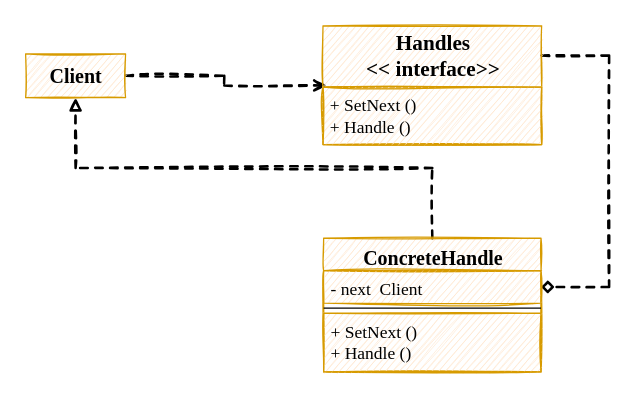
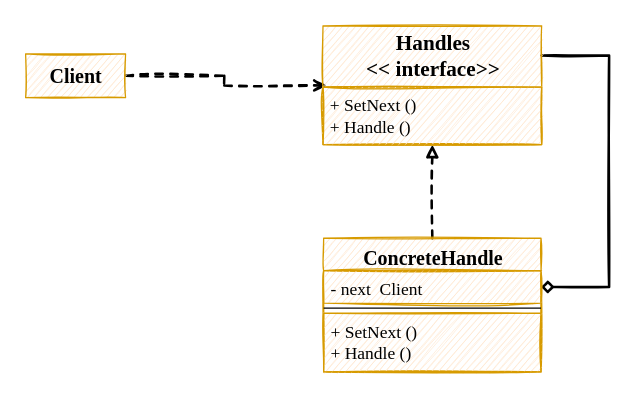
  <mxCell id="0" />
  <mxCell id="1" parent="0" />
  <mxCell id="2" style="edgeStyle=orthogonalEdgeStyle;rounded=0;sketch=1;orthogonalLoop=1;jettySize=auto;html=1;exitX=1;exitY=0.5;exitDx=0;exitDy=0;entryX=0.018;entryY=-0.029;entryDx=0;entryDy=0;entryPerimeter=0;startSize=26;fontFamily=Comic Sans MS;fontSize=16;jumpSize=6;strokeWidth=2;dashed=1;endArrow=open;endFill=0;" edge="1" parent="1" source="3" target="6"><mxGeometry relative="1" as="geometry" /></mxCell>
  <mxCell id="3" value="Client" style="html=1;sketch=1;rounded=0;fillColor=#ffe6cc;strokeColor=#d79b00;fontFamily=Comic Sans MS;fontStyle=1;fontSize=16;" vertex="1" parent="1"><mxGeometry x="20" y="42.5" width="80" height="35" as="geometry" /></mxCell>
- <mxCell id="4" style="edgeStyle=orthogonalEdgeStyle;rounded=0;sketch=1;jumpSize=6;orthogonalLoop=1;jettySize=auto;html=1;exitX=1;exitY=0.25;exitDx=0;exitDy=0;entryX=1;entryY=0.5;entryDx=0;entryDy=0;startSize=26;endArrow=diamond;endFill=0;strokeWidth=2;fontFamily=Comic Sans MS;fontSize=16;dashed=1;" edge="1" parent="1" source="5" target="9"><mxGeometry relative="1" as="geometry"><Array as="points"><mxPoint x="487" y="44" /><mxPoint x="487" y="229" /></Array></mxGeometry></mxCell>
+ <mxCell id="4" style="edgeStyle=orthogonalEdgeStyle;rounded=0;sketch=1;jumpSize=6;orthogonalLoop=1;jettySize=auto;html=1;exitX=1;exitY=0.25;exitDx=0;exitDy=0;entryX=1;entryY=0.5;entryDx=0;entryDy=0;startSize=26;endArrow=diamond;endFill=0;strokeWidth=2;fontFamily=Comic Sans MS;fontSize=16;" edge="1" parent="1" source="5" target="9"><mxGeometry relative="1" as="geometry"><Array as="points"><mxPoint x="487" y="44" /><mxPoint x="487" y="229" /></Array></mxGeometry></mxCell>
  <mxCell id="5" value="&lt;font style=&quot;font-size: 17px&quot;&gt;Handles&lt;br&gt;&amp;lt;&amp;lt; interface&amp;gt;&amp;gt;&lt;br&gt;&lt;/font&gt;" style="swimlane;fontStyle=1;childLayout=stackLayout;horizontal=1;startSize=49;fillColor=#ffe6cc;horizontalStack=0;resizeParent=1;resizeParentMax=0;resizeLast=0;collapsible=1;marginBottom=0;rounded=0;sketch=1;strokeColor=#d79b00;html=1;fontFamily=Comic Sans MS;fontSize=16;" vertex="1" parent="1"><mxGeometry x="258" y="20" width="175" height="95" as="geometry" /></mxCell>
  <mxCell id="6" value="+ SetNext ()&#10;+ Handle ()" style="text;strokeColor=#d79b00;fillColor=#ffe6cc;align=left;verticalAlign=top;spacingLeft=4;spacingRight=4;overflow=hidden;rotatable=0;points=[[0,0.5],[1,0.5]];portConstraint=eastwest;sketch=1;fontFamily=Comic Sans MS;fontSize=14;" vertex="1" parent="5"><mxGeometry y="49" width="175" height="46" as="geometry" /></mxCell>
- <mxCell id="7" style="edgeStyle=orthogonalEdgeStyle;rounded=0;sketch=1;jumpSize=6;orthogonalLoop=1;jettySize=auto;html=1;exitX=0.5;exitY=0;exitDx=0;exitDy=0;dashed=1;startSize=26;endArrow=block;endFill=0;strokeWidth=2;fontFamily=Comic Sans MS;fontSize=16;" edge="1" parent="1" source="8" target="3"><mxGeometry relative="1" as="geometry" /></mxCell>
+ <mxCell id="7" style="edgeStyle=orthogonalEdgeStyle;rounded=0;sketch=1;jumpSize=6;orthogonalLoop=1;jettySize=auto;html=1;exitX=0.5;exitY=0;exitDx=0;exitDy=0;dashed=1;startSize=26;endArrow=block;endFill=0;strokeWidth=2;fontFamily=Comic Sans MS;fontSize=16;" edge="1" parent="1" source="8" target="5"><mxGeometry relative="1" as="geometry" /></mxCell>
  <mxCell id="8" value="ConcreteHandle" style="swimlane;fontStyle=1;align=center;verticalAlign=top;childLayout=stackLayout;horizontal=1;startSize=26;horizontalStack=0;resizeParent=1;resizeParentMax=0;resizeLast=0;collapsible=1;marginBottom=0;rounded=0;sketch=1;strokeColor=#d79b00;fillColor=#ffe6cc;fontFamily=Comic Sans MS;fontSize=16;html=1;" vertex="1" parent="1"><mxGeometry x="258.5" y="190" width="174" height="107" as="geometry" /></mxCell>
  <mxCell id="9" value="- next  Client" style="text;strokeColor=#d79b00;fillColor=#ffe6cc;align=left;verticalAlign=top;spacingLeft=4;spacingRight=4;overflow=hidden;rotatable=0;points=[[0,0.5],[1,0.5]];portConstraint=eastwest;sketch=1;fontFamily=Comic Sans MS;fontSize=14;" vertex="1" parent="8"><mxGeometry y="26" width="174" height="26" as="geometry" /></mxCell>
  <mxCell id="10" value="" style="line;strokeWidth=1;fillColor=none;align=left;verticalAlign=middle;spacingTop=-1;spacingLeft=3;spacingRight=3;rotatable=0;labelPosition=right;points=[];portConstraint=eastwest;" vertex="1" parent="8"><mxGeometry y="52" width="174" height="8" as="geometry" /></mxCell>
  <mxCell id="11" value="+ SetNext ()&#10;+ Handle ()" style="text;strokeColor=#d79b00;fillColor=#ffe6cc;align=left;verticalAlign=top;spacingLeft=4;spacingRight=4;overflow=hidden;rotatable=0;points=[[0,0.5],[1,0.5]];portConstraint=eastwest;sketch=1;fontFamily=Comic Sans MS;fontSize=14;" vertex="1" parent="8"><mxGeometry y="60" width="174" height="47" as="geometry" /></mxCell>
